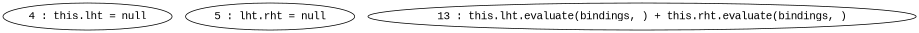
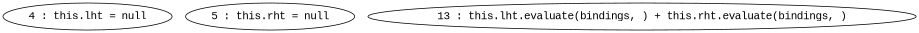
  digraph {
    fontname="Liberation Mono"
    node [fontname="Liberation Mono"]
    "4 : this.lht = null"
-   "5 : this.rht = null" [label="5 : lht.rht = null"]
+   "5 : this.rht = null"
    "13 : this.lht.evaluate(bindings, ) + this.rht.evaluate(bindings, )"
  }
